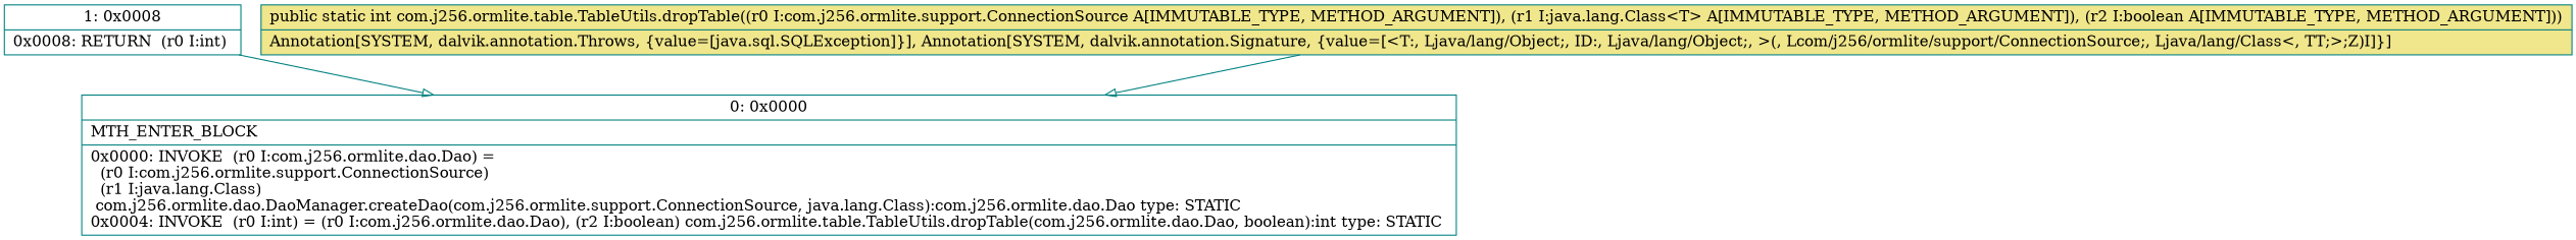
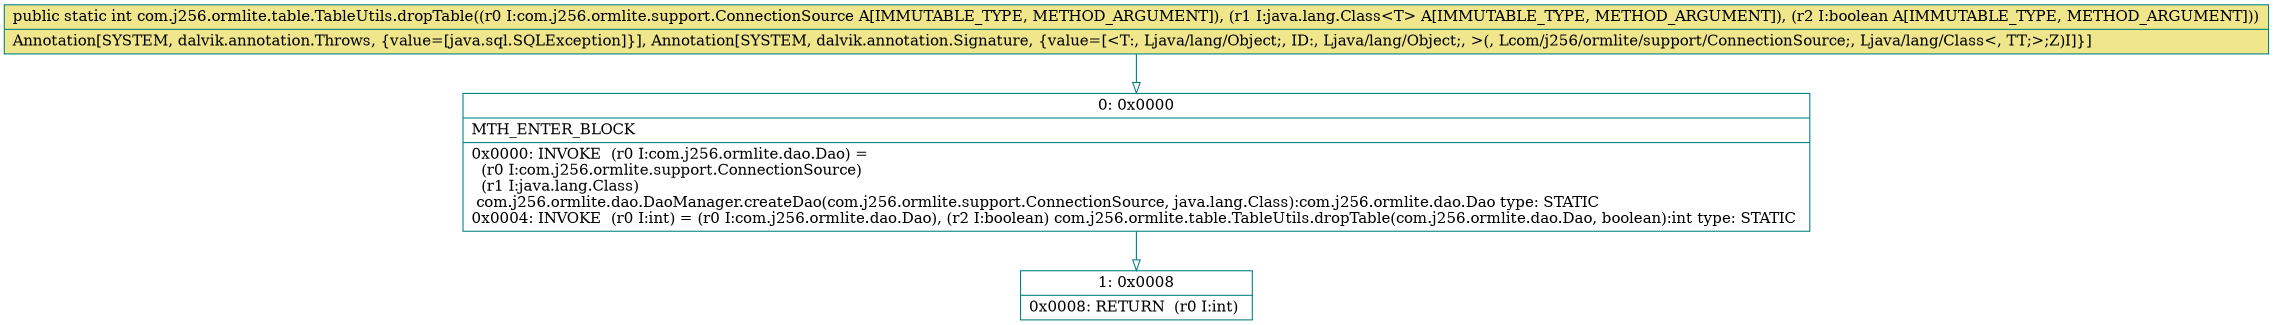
  digraph {
    node [shape=record style=filled fillcolor=white color=teal]
    edge [color=teal arrowhead=onormal]
    n1 [label="{0\:\ 0x0000|MTH_ENTER_BLOCK\l|0x0000: INVOKE  (r0 I:com.j256.ormlite.dao.Dao) = \l  (r0 I:com.j256.ormlite.support.ConnectionSource)\l  (r1 I:java.lang.Class)\l com.j256.ormlite.dao.DaoManager.createDao(com.j256.ormlite.support.ConnectionSource, java.lang.Class):com.j256.ormlite.dao.Dao type: STATIC \l0x0004: INVOKE  (r0 I:int) = (r0 I:com.j256.ormlite.dao.Dao), (r2 I:boolean) com.j256.ormlite.table.TableUtils.dropTable(com.j256.ormlite.dao.Dao, boolean):int type: STATIC \l}"]
    n2 [label="{1\:\ 0x0008|0x0008: RETURN  (r0 I:int) \l}"]
    n3 [label="{public static int com.j256.ormlite.table.TableUtils.dropTable((r0 I:com.j256.ormlite.support.ConnectionSource A[IMMUTABLE_TYPE, METHOD_ARGUMENT]), (r1 I:java.lang.Class\<T\> A[IMMUTABLE_TYPE, METHOD_ARGUMENT]), (r2 I:boolean A[IMMUTABLE_TYPE, METHOD_ARGUMENT]))  | Annotation[SYSTEM, dalvik.annotation.Throws, \{value=[java.sql.SQLException]\}], Annotation[SYSTEM, dalvik.annotation.Signature, \{value=[\<T:, Ljava\/lang\/Object;, ID:, Ljava\/lang\/Object;, \>(, Lcom\/j256\/ormlite\/support\/ConnectionSource;, Ljava\/lang\/Class\<, TT;\>;Z)I]\}]\l}" fillcolor=khaki]
-   n2 -> n1
+   n1 -> n2
    n3 -> n1
  }
